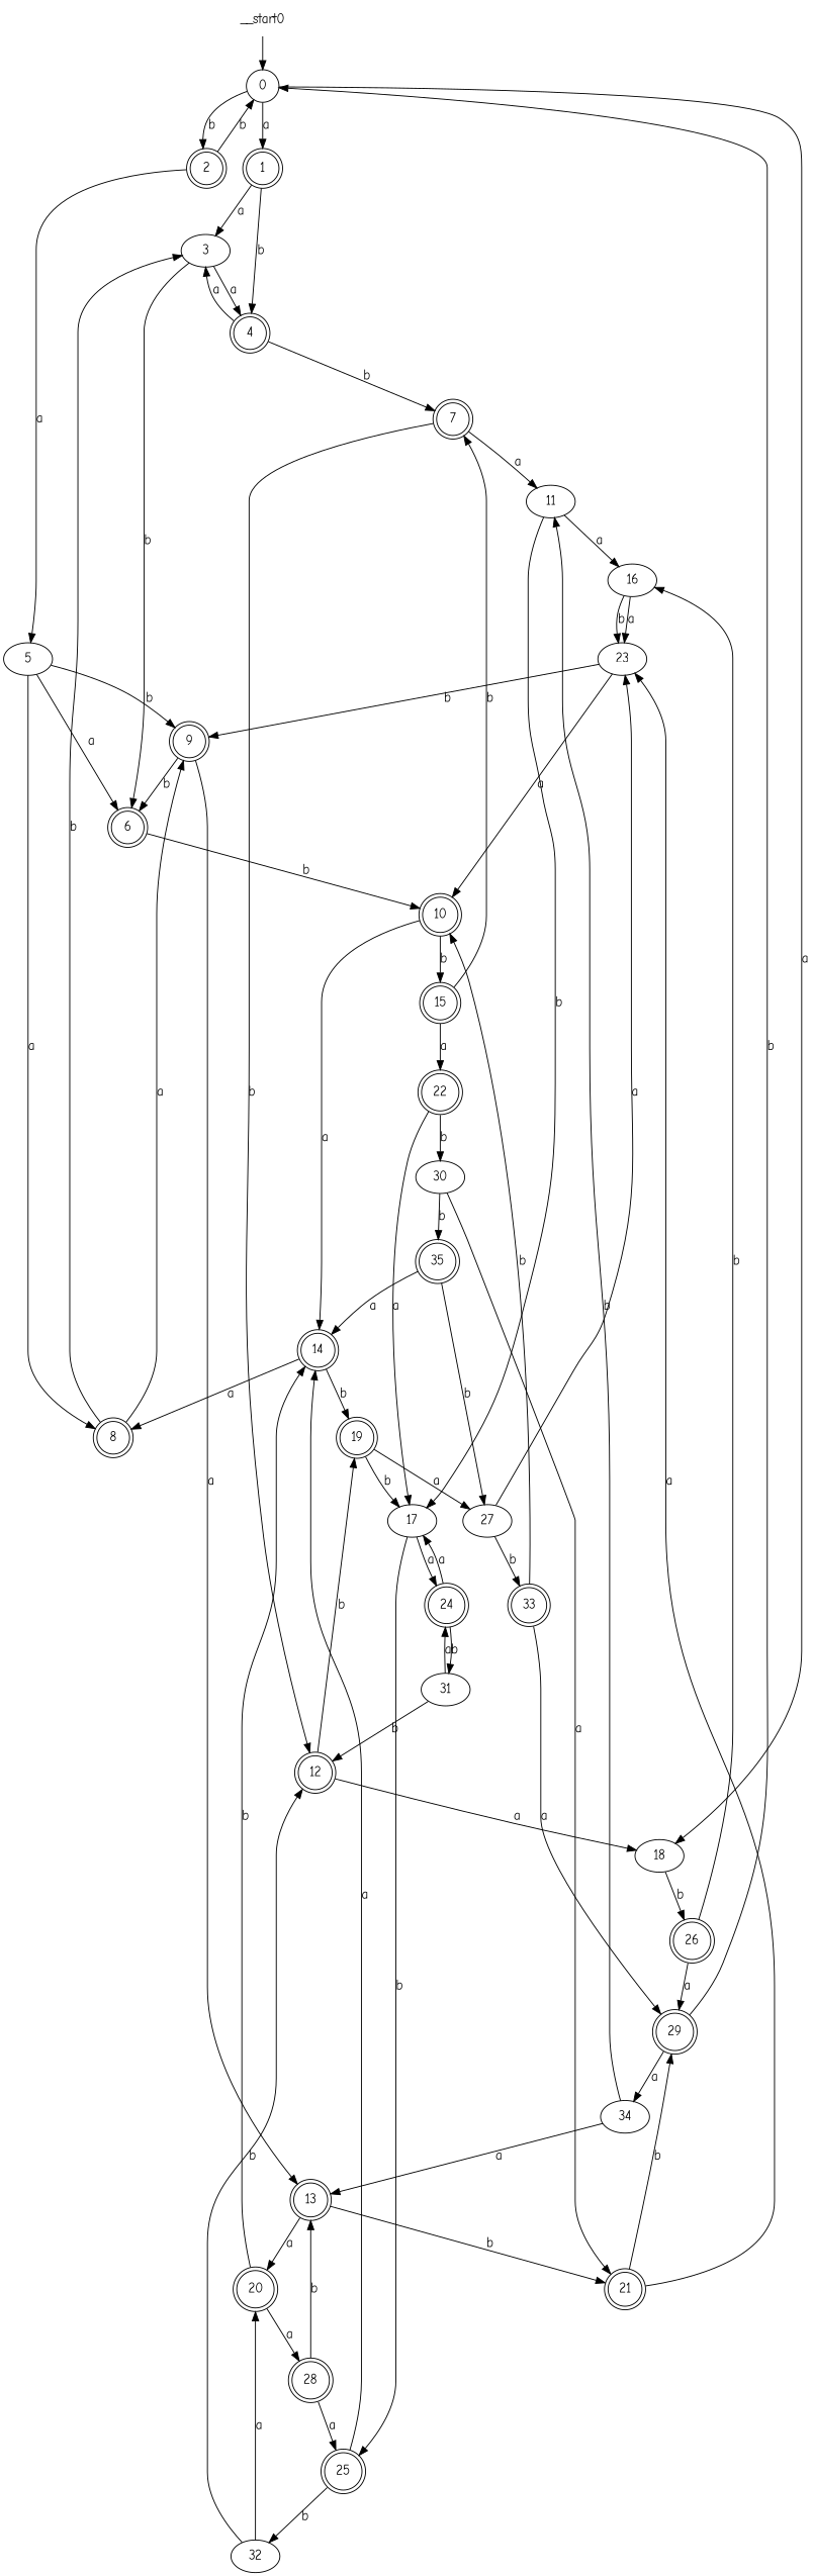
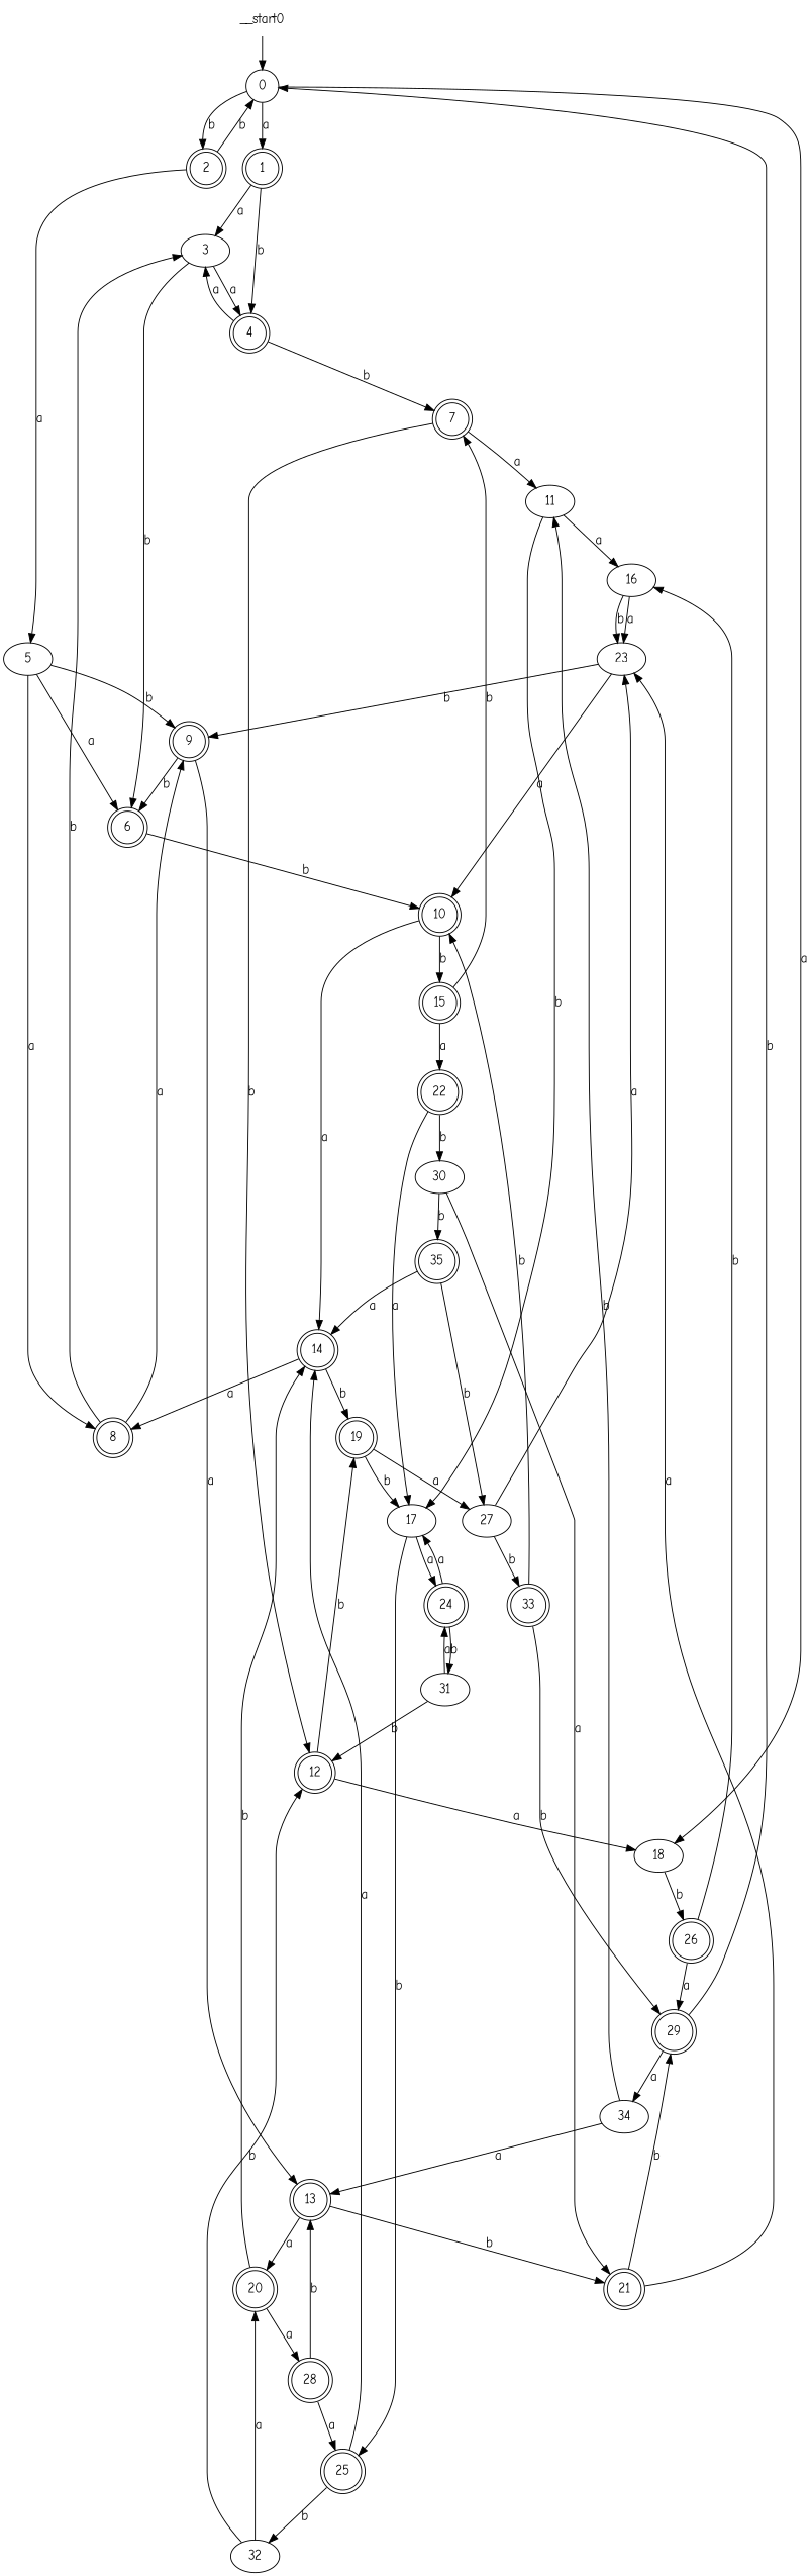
  digraph {
    fontname="Comic Neue"
    node [fontname="Comic Neue" shape=doublecircle]
    edge [fontname="Comic Neue"]
    __start0 [shape=none]
    0 [shape=circle]
    1
    2
    18 [shape=""]
    3 [shape=""]
    4
    5 [shape=""]
    6
    7
    8
    9
    10
    11 [shape=""]
    12
    13
    14
    15
    16 [shape=""]
    17 [shape=""]
    19
    20
    21
    22
    23 [shape=""]
    24
    25
    26
    27 [shape=""]
    28
    29
    30 [shape=""]
    31 [shape=""]
    32 [shape=""]
    33
    34 [shape=""]
    35
    __start0 -> 0
    0 -> 1 [label=a]
    0 -> 2 [label=b]
    0 -> 18 [label=a]
    1 -> 3 [label=a]
    1 -> 4 [label=b]
    2 -> 0 [label=b]
    2 -> 5 [label=a]
    18 -> 26 [label=b]
    3 -> 4 [label=a]
    3 -> 6 [label=b]
    4 -> 3 [label=a]
    4 -> 7 [label=b]
    5 -> 6 [label=a]
    5 -> 8 [label=a]
    5 -> 9 [label=b]
    6 -> 10 [label=b]
    7 -> 11 [label=a]
    7 -> 12 [label=b]
    8 -> 3 [label=b]
    8 -> 9 [label=a]
    9 -> 6 [label=b]
    9 -> 13 [label=a]
    10 -> 14 [label=a]
    10 -> 15 [label=b]
    11 -> 16 [label=a]
    11 -> 17 [label=b]
    12 -> 18 [label=a]
    12 -> 19 [label=b]
    13 -> 20 [label=a]
    13 -> 21 [label=b]
    14 -> 8 [label=a]
    14 -> 19 [label=b]
    15 -> 7 [label=b]
    15 -> 22 [label=a]
    16 -> 23 [label=a]
    16 -> 23 [label=b]
    17 -> 24 [label=a]
    17 -> 25 [label=b]
    19 -> 17 [label=b]
    19 -> 27 [label=a]
    20 -> 14 [label=b]
    20 -> 28 [label=a]
    21 -> 23 [label=a]
    21 -> 29 [label=b]
    22 -> 17 [label=a]
    22 -> 30 [label=b]
    23 -> 9 [label=b]
    23 -> 10 [label=a]
    24 -> 17 [label=a]
    24 -> 31 [label=b]
    25 -> 14 [label=a]
    25 -> 32 [label=b]
    26 -> 16 [label=b]
    26 -> 29 [label=a]
    27 -> 23 [label=a]
    27 -> 33 [label=b]
    28 -> 13 [label=b]
    28 -> 25 [label=a]
    29 -> 0 [label=b]
    29 -> 34 [label=a]
    30 -> 21 [label=a]
    30 -> 35 [label=b]
    31 -> 12 [label=b]
    31 -> 24 [label=a]
    32 -> 12 [label=b]
    32 -> 20 [label=a]
    33 -> 10 [label=b]
-   33 -> 29 [label=a]
+   33 -> 29 [label=b]
    34 -> 11 [label=b]
    34 -> 13 [label=a]
    35 -> 14 [label=a]
    35 -> 27 [label=b]
  }
